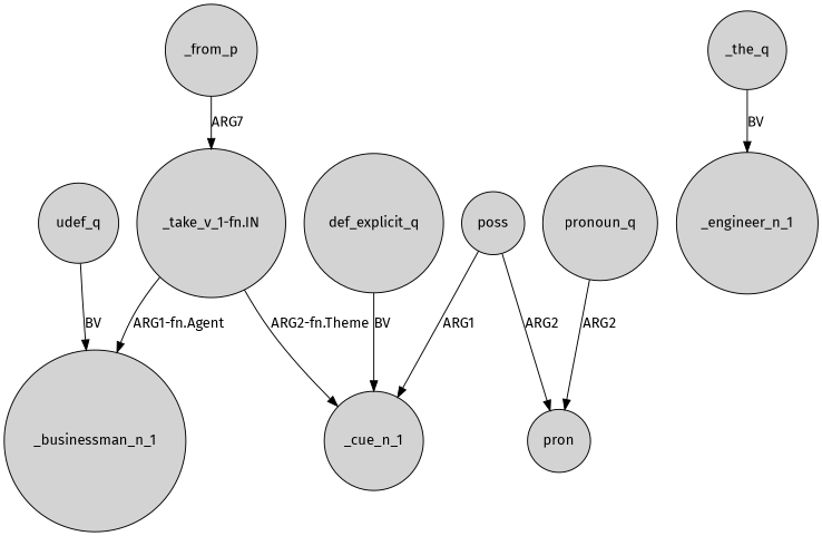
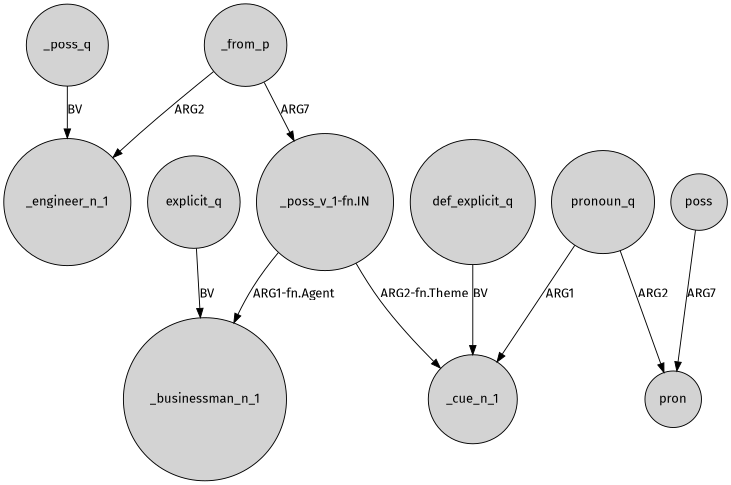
  digraph {
    fontname="Fira Sans"
    node [fontname="Fira Sans" shape=circle style=filled]
    edge [fontname="Fira Sans"]
    _from_p
    _engineer_n_1
-   "_take_v_1-fn.IN"
+   "_take_v_1-fn.IN" [label="_poss_v_1-fn.IN"]
    _cue_n_1
    _businessman_n_1
    def_explicit_q
-   _the_q
-   udef_q
+   _the_q [label=_poss_q]
+   udef_q [label=explicit_q]
    poss
    pron
    pronoun_q
+   _from_p -> _engineer_n_1 [label=ARG2]
    _from_p -> "_take_v_1-fn.IN" [label=ARG7]
    "_take_v_1-fn.IN" -> _cue_n_1 [label="ARG2-fn.Theme"]
    "_take_v_1-fn.IN" -> _businessman_n_1 [label="ARG1-fn.Agent"]
    def_explicit_q -> _cue_n_1 [label=BV]
    _the_q -> _engineer_n_1 [label=BV]
    udef_q -> _businessman_n_1 [label=BV]
-   poss -> _cue_n_1 [label=ARG1]
-   poss -> pron [label=ARG2]
+   pronoun_q -> _cue_n_1 [label=ARG1]
+   poss -> pron [label=ARG7]
    pronoun_q -> pron [label=ARG2]
  }
